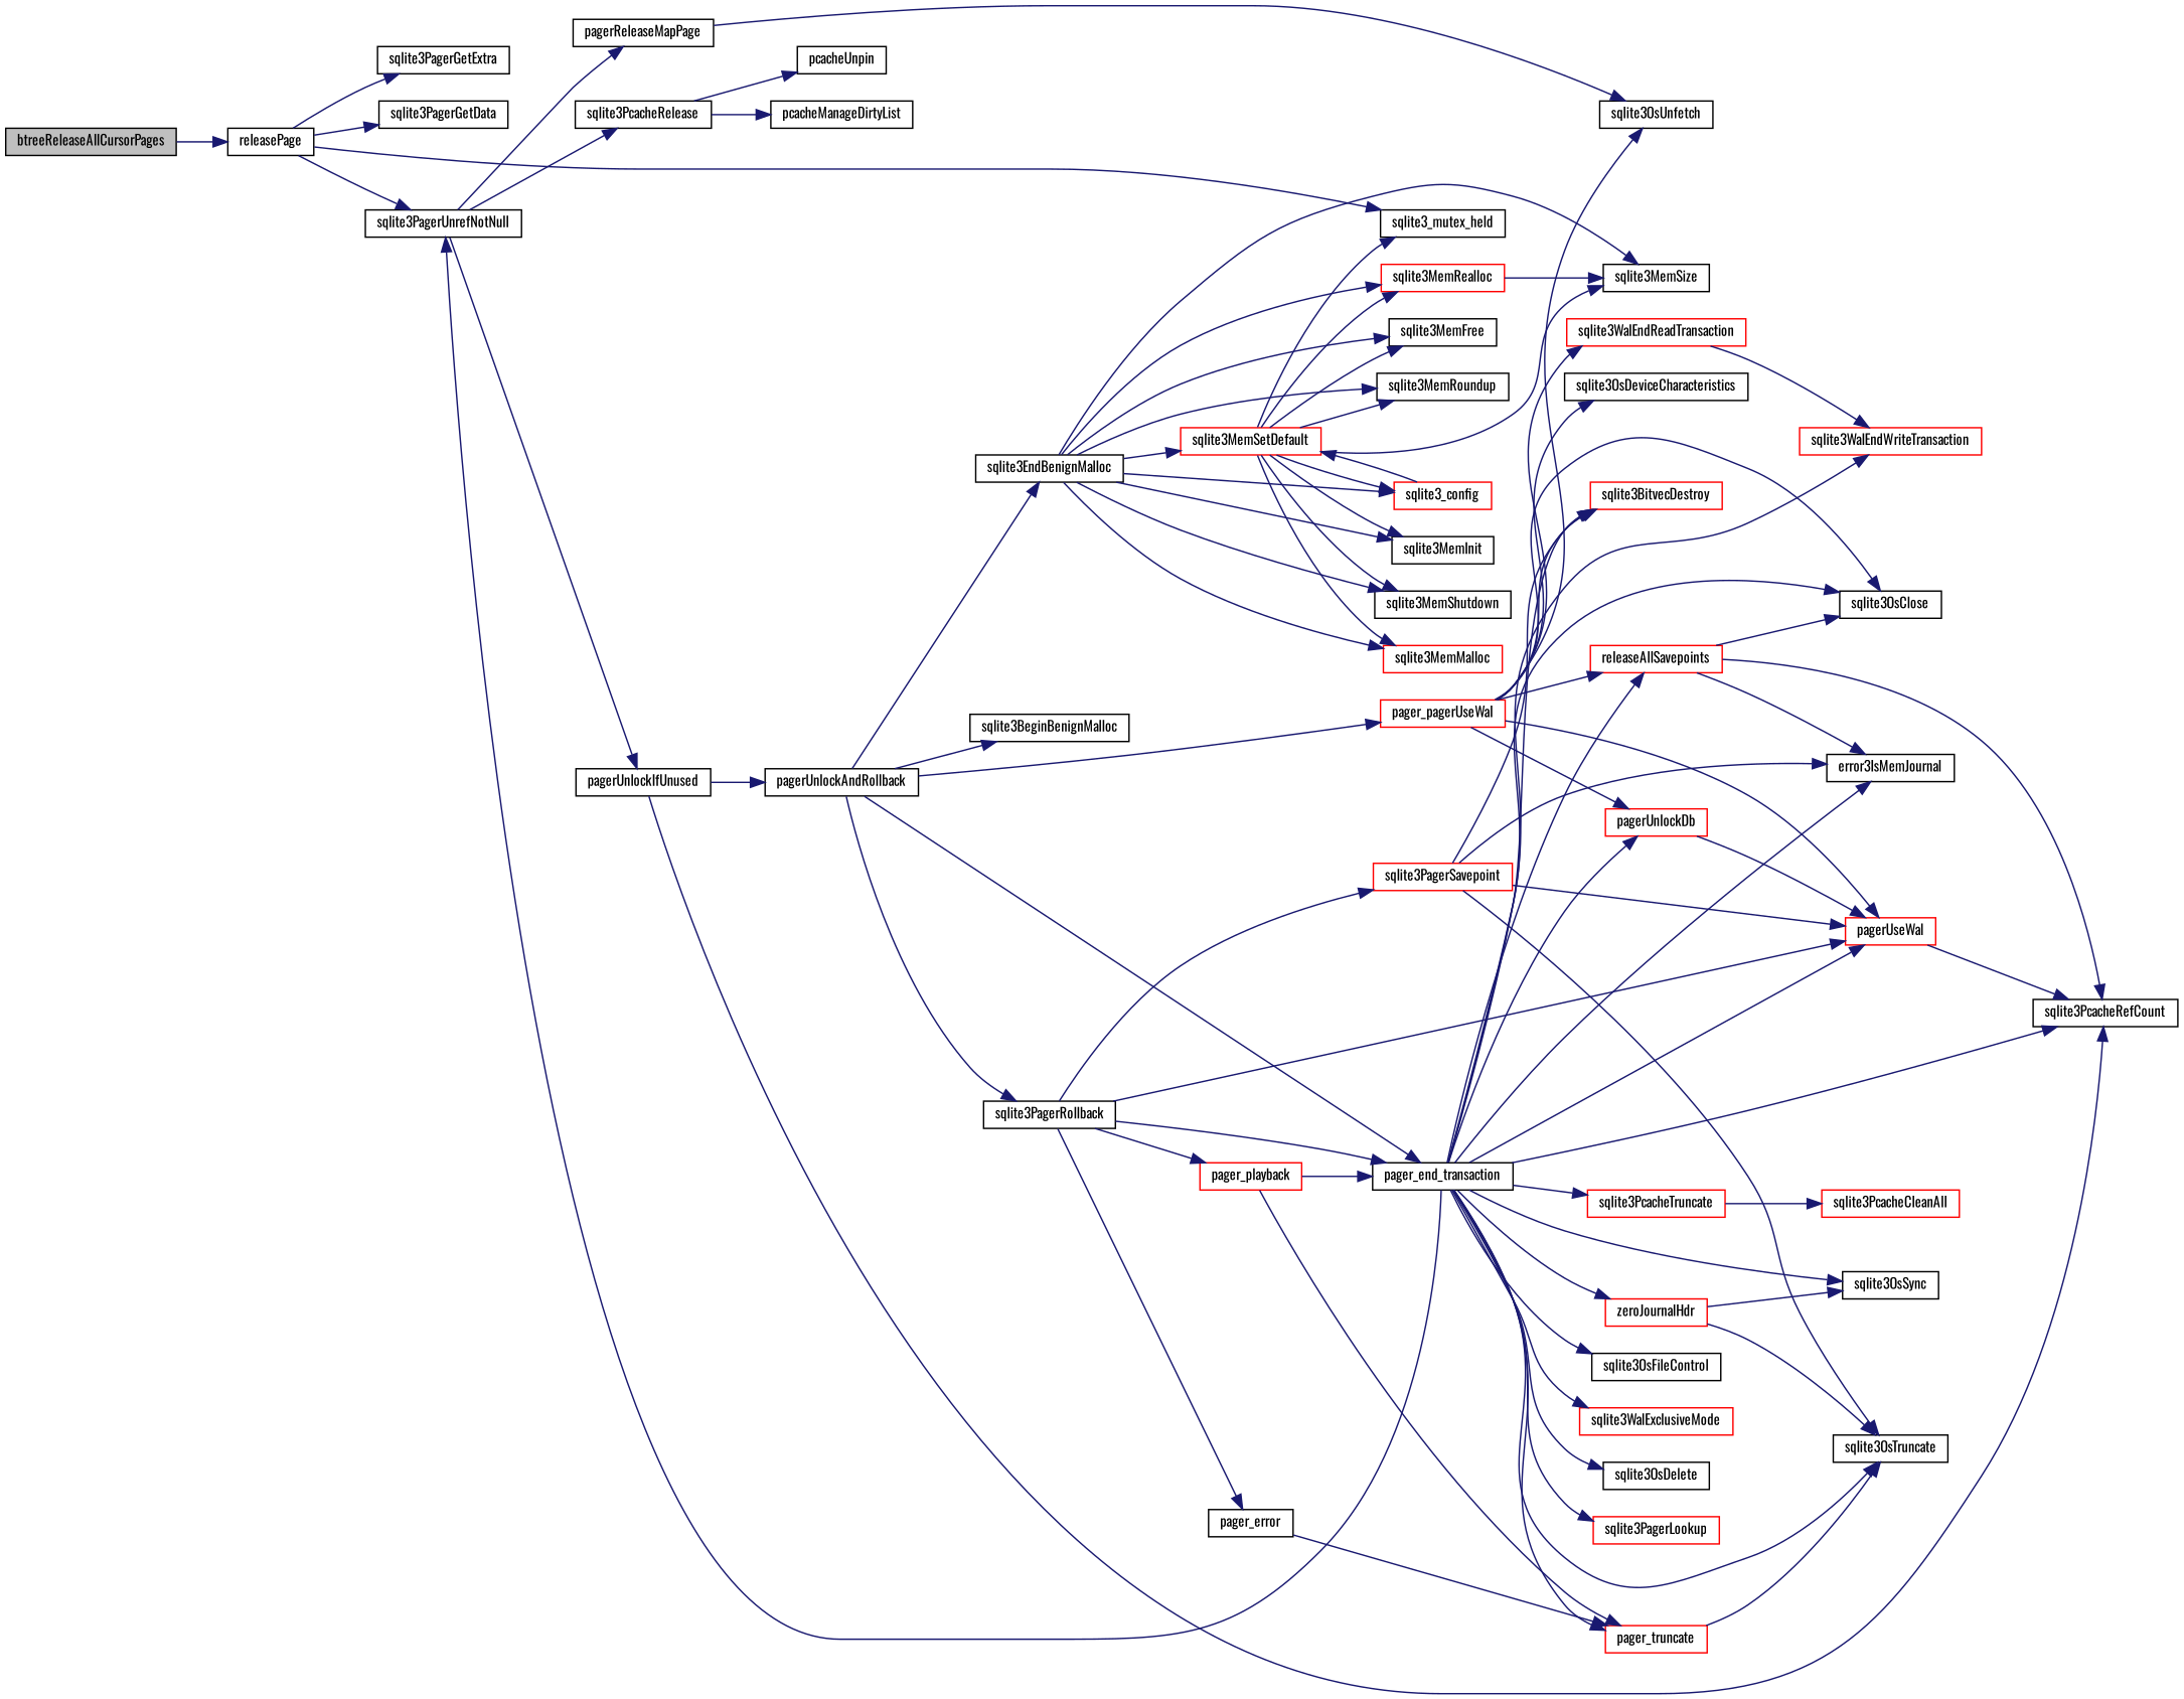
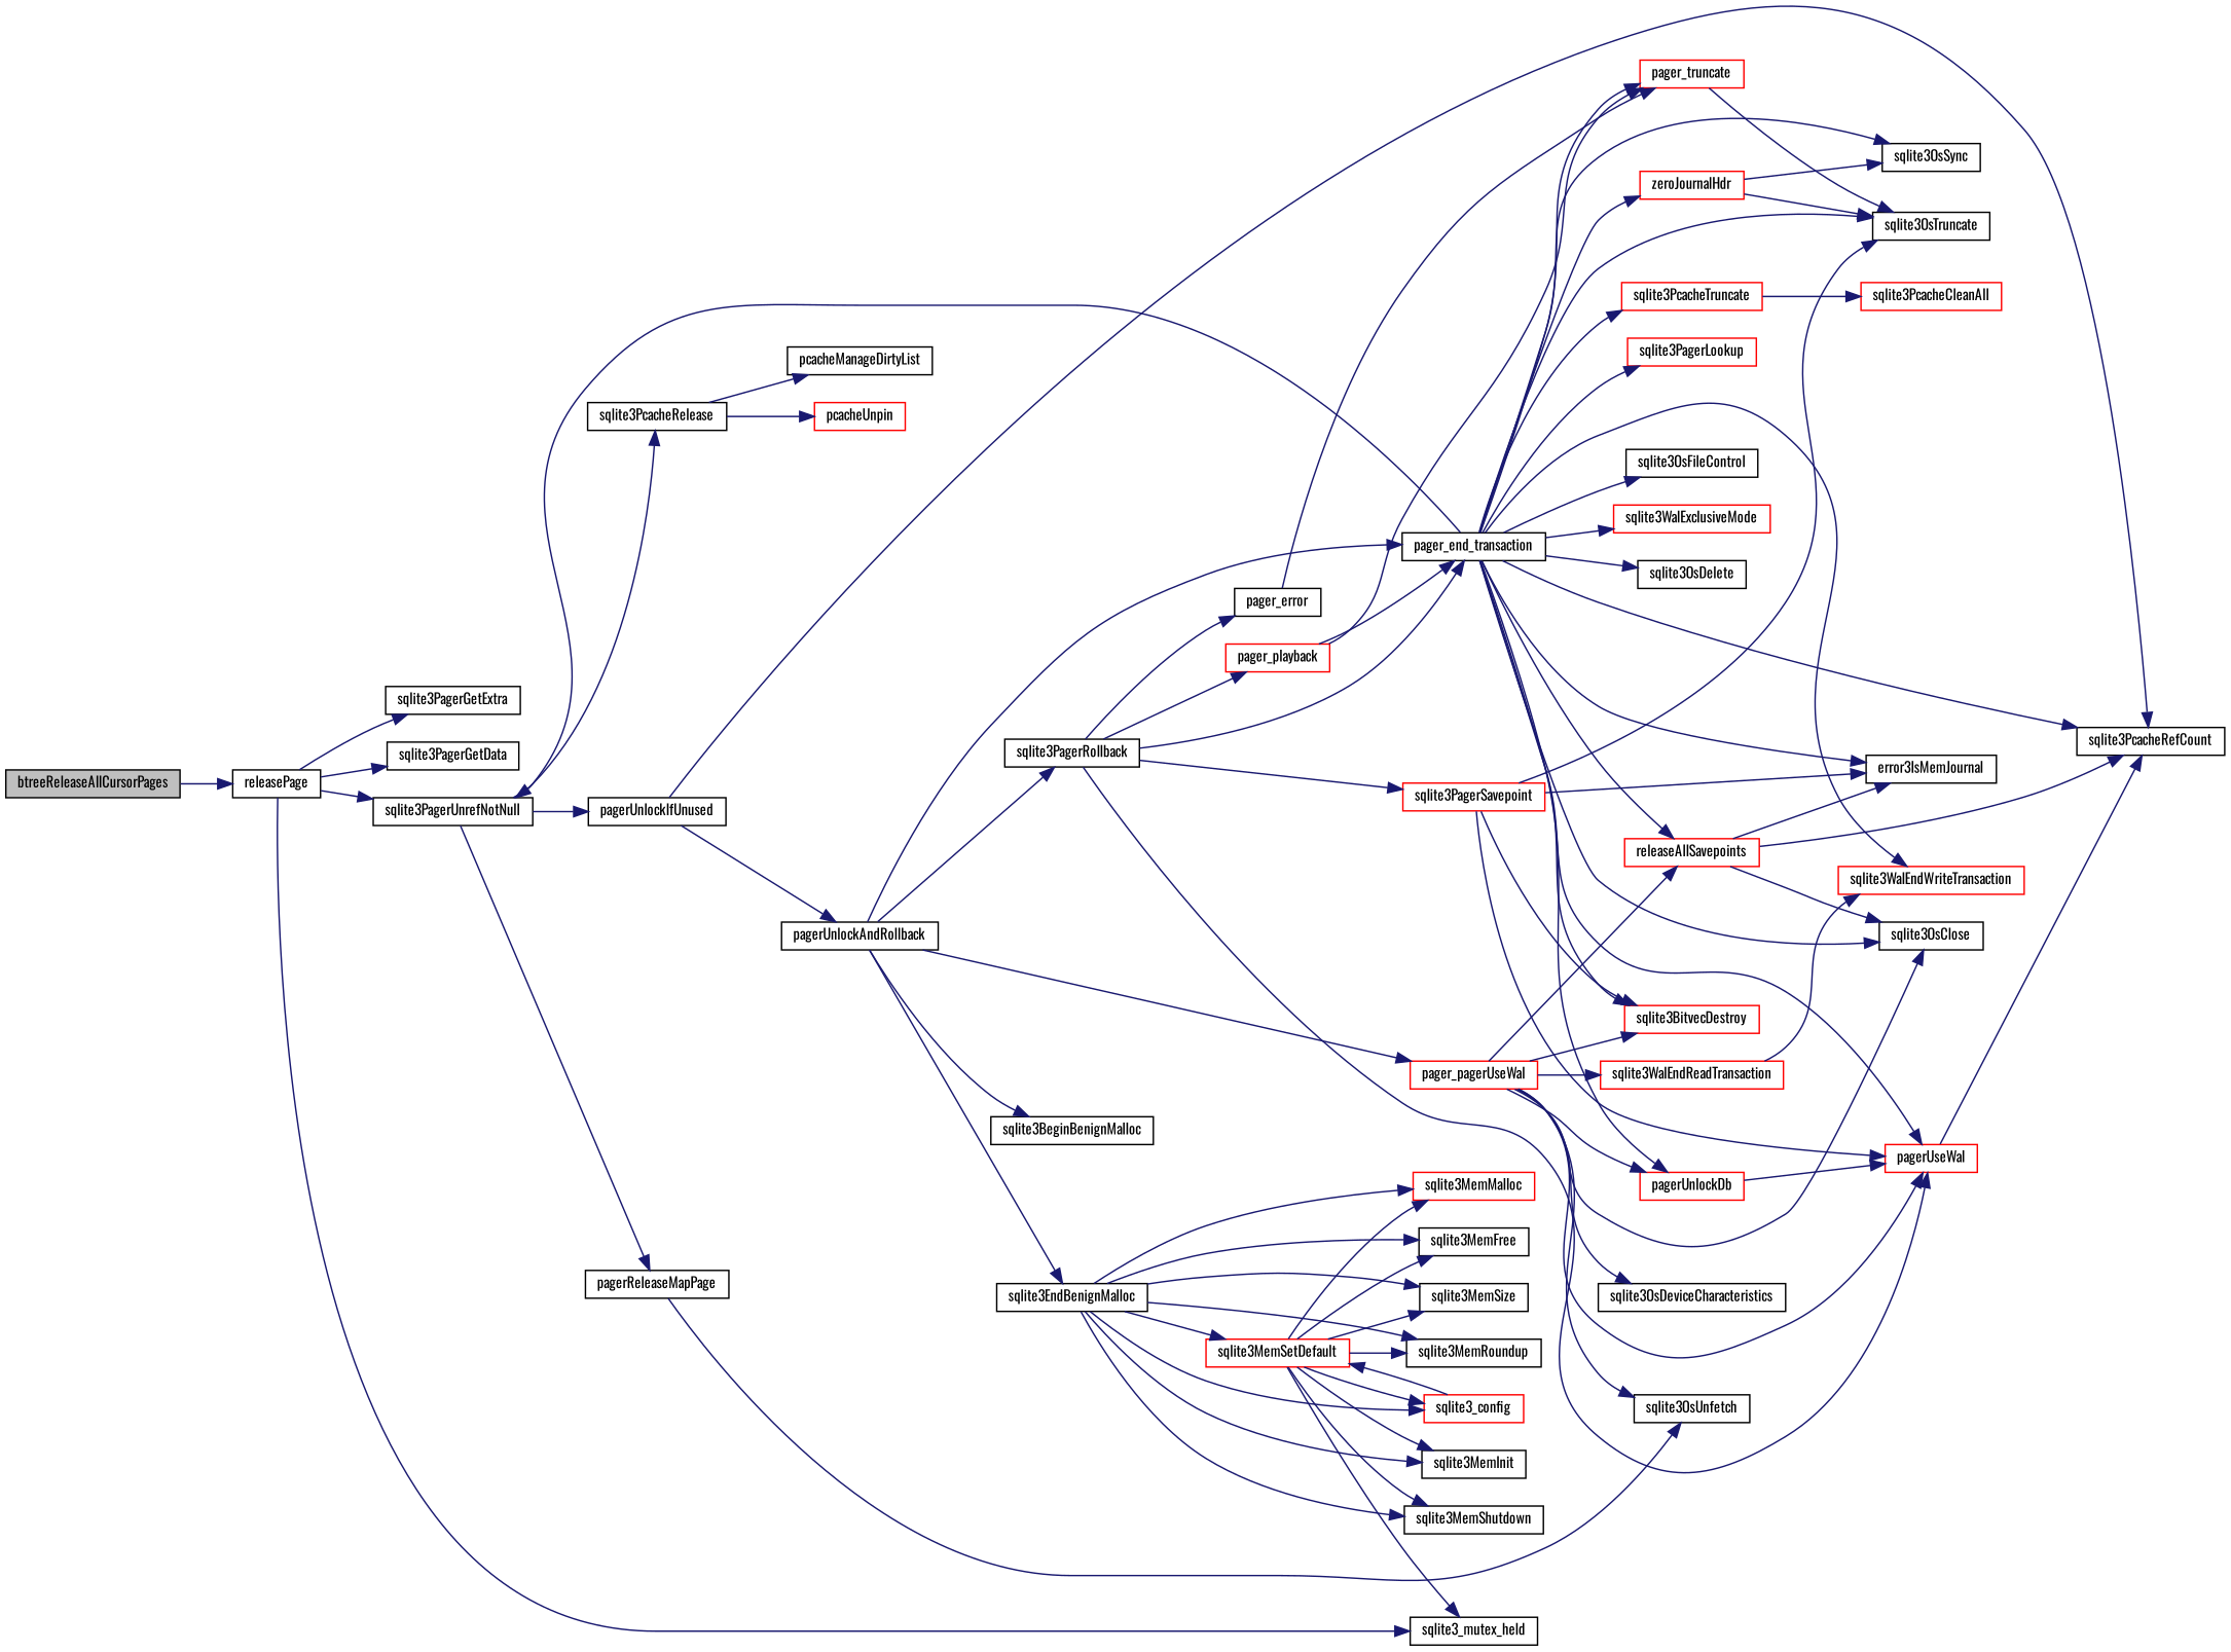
  digraph {
    fontname=Oswald
    rankdir=LR
    node [color=black fillcolor=white fontname=Oswald fontsize=10 shape=record style=filled]
    edge [color=midnightblue fontname=Oswald fontsize=10 labelfontname=FreeSans labelfontsize=10 style=solid]
    n1 [fillcolor=grey75 fontcolor=black height=0.2 label=btreeReleaseAllCursorPages width=0.4]
    n2 [height=0.2 label=releasePage width=0.4]
    n3 [height=0.2 label=sqlite3PagerGetExtra width=0.4]
    n4 [height=0.2 label=sqlite3PagerGetData width=0.4]
    n5 [height=0.2 label=sqlite3_mutex_held width=0.4]
    n6 [height=0.2 label=sqlite3PagerUnrefNotNull width=0.4]
    n7 [height=0.2 label=pagerReleaseMapPage width=0.4]
    n8 [height=0.2 label=sqlite3PcacheRelease width=0.4]
    n9 [height=0.2 label=pagerUnlockIfUnused width=0.4]
    n10 [height=0.2 label=sqlite3OsUnfetch width=0.4]
-   n11 [height=0.2 label=pcacheUnpin width=0.4]
+   n11 [color=red height=0.2 label=pcacheUnpin width=0.4]
    n12 [height=0.2 label=pcacheManageDirtyList width=0.4]
    n13 [height=0.2 label=sqlite3PcacheRefCount width=0.4]
    n14 [height=0.2 label=pagerUnlockAndRollback width=0.4]
    n15 [height=0.2 label=sqlite3BeginBenignMalloc width=0.4]
    n16 [height=0.2 label=sqlite3PagerRollback width=0.4]
    n17 [height=0.2 label=pager_end_transaction width=0.4]
    n18 [height=0.2 label=sqlite3EndBenignMalloc width=0.4]
    n19 [color=red height=0.2 label=pager_pagerUseWal width=0.4]
    n20 [color=red height=0.2 label=pagerUseWal width=0.4]
    n21 [color=red height=0.2 label=sqlite3PagerSavepoint width=0.4]
    n22 [color=red height=0.2 label=pager_playback width=0.4]
    n23 [height=0.2 label=pager_error width=0.4]
    n24 [color=red height=0.2 label=sqlite3BitvecDestroy width=0.4]
    n25 [height=0.2 label=error3IsMemJournal width=0.4]
    n26 [height=0.2 label=sqlite3OsTruncate width=0.4]
    n27 [color=red height=0.2 label=releaseAllSavepoints width=0.4]
    n28 [height=0.2 label=sqlite3OsClose width=0.4]
    n29 [height=0.2 label=sqlite3OsSync width=0.4]
    n30 [color=red height=0.2 label=zeroJournalHdr width=0.4]
    n31 [height=0.2 label=sqlite3OsDelete width=0.4]
    n32 [color=red height=0.2 label=sqlite3PagerLookup width=0.4]
    n33 [color=red height=0.2 label=sqlite3PcacheTruncate width=0.4]
    n34 [color=red height=0.2 label=sqlite3WalEndWriteTransaction width=0.4]
    n35 [color=red height=0.2 label=pager_truncate width=0.4]
    n36 [height=0.2 label=sqlite3OsFileControl width=0.4]
    n37 [color=red height=0.2 label=sqlite3WalExclusiveMode width=0.4]
    n38 [color=red height=0.2 label=pagerUnlockDb width=0.4]
    n39 [color=red height=0.2 label=sqlite3MemMalloc width=0.4]
    n40 [height=0.2 label=sqlite3MemFree width=0.4]
-   n41 [color=red height=0.2 label=sqlite3MemRealloc width=0.4]
    n42 [height=0.2 label=sqlite3MemSize width=0.4]
    n43 [height=0.2 label=sqlite3MemRoundup width=0.4]
    n44 [height=0.2 label=sqlite3MemInit width=0.4]
    n45 [height=0.2 label=sqlite3MemShutdown width=0.4]
    n46 [color=red height=0.2 label=sqlite3MemSetDefault width=0.4]
    n47 [color=red height=0.2 label=sqlite3_config width=0.4]
    n48 [color=red height=0.2 label=sqlite3WalEndReadTransaction width=0.4]
    n49 [height=0.2 label=sqlite3OsDeviceCharacteristics width=0.4]
    n50 [color=red height=0.2 label=sqlite3PcacheCleanAll width=0.4]
    n1 -> n2
    n2 -> n3
    n2 -> n4
    n2 -> n5
    n2 -> n6
    n6 -> n7
    n6 -> n8
    n6 -> n9
    n7 -> n10
    n8 -> n11
    n8 -> n12
    n9 -> n13
    n9 -> n14
    n14 -> n15
    n14 -> n16
    n14 -> n17
    n14 -> n18
    n14 -> n19
    n16 -> n17
    n16 -> n20
    n16 -> n21
    n16 -> n22
    n16 -> n23
    n17 -> n6
    n17 -> n13
    n17 -> n20
    n17 -> n24
    n17 -> n25
    n17 -> n26
    n17 -> n27
    n17 -> n28
    n17 -> n29
    n17 -> n30
    n17 -> n31
    n17 -> n32
    n17 -> n33
    n17 -> n34
    n17 -> n35
    n17 -> n36
    n17 -> n37
    n17 -> n38
    n18 -> n39
    n18 -> n40
-   n18 -> n41
    n18 -> n42
    n18 -> n43
    n18 -> n44
    n18 -> n45
    n18 -> n46
    n18 -> n47
    n19 -> n10
    n19 -> n20
    n19 -> n24
    n19 -> n27
    n19 -> n28
    n19 -> n38
    n19 -> n48
    n19 -> n49
    n20 -> n13
    n21 -> n20
    n21 -> n24
    n21 -> n25
    n21 -> n26
    n22 -> n17
    n22 -> n35
    n23 -> n35
    n27 -> n13
    n27 -> n25
    n27 -> n28
    n30 -> n26
    n30 -> n29
    n33 -> n50
    n35 -> n26
    n38 -> n20
-   n41 -> n42
    n46 -> n5
    n46 -> n39
    n46 -> n40
-   n46 -> n41
    n46 -> n42
    n46 -> n43
    n46 -> n44
    n46 -> n45
    n46 -> n47
    n47 -> n46
    n48 -> n34
  }
